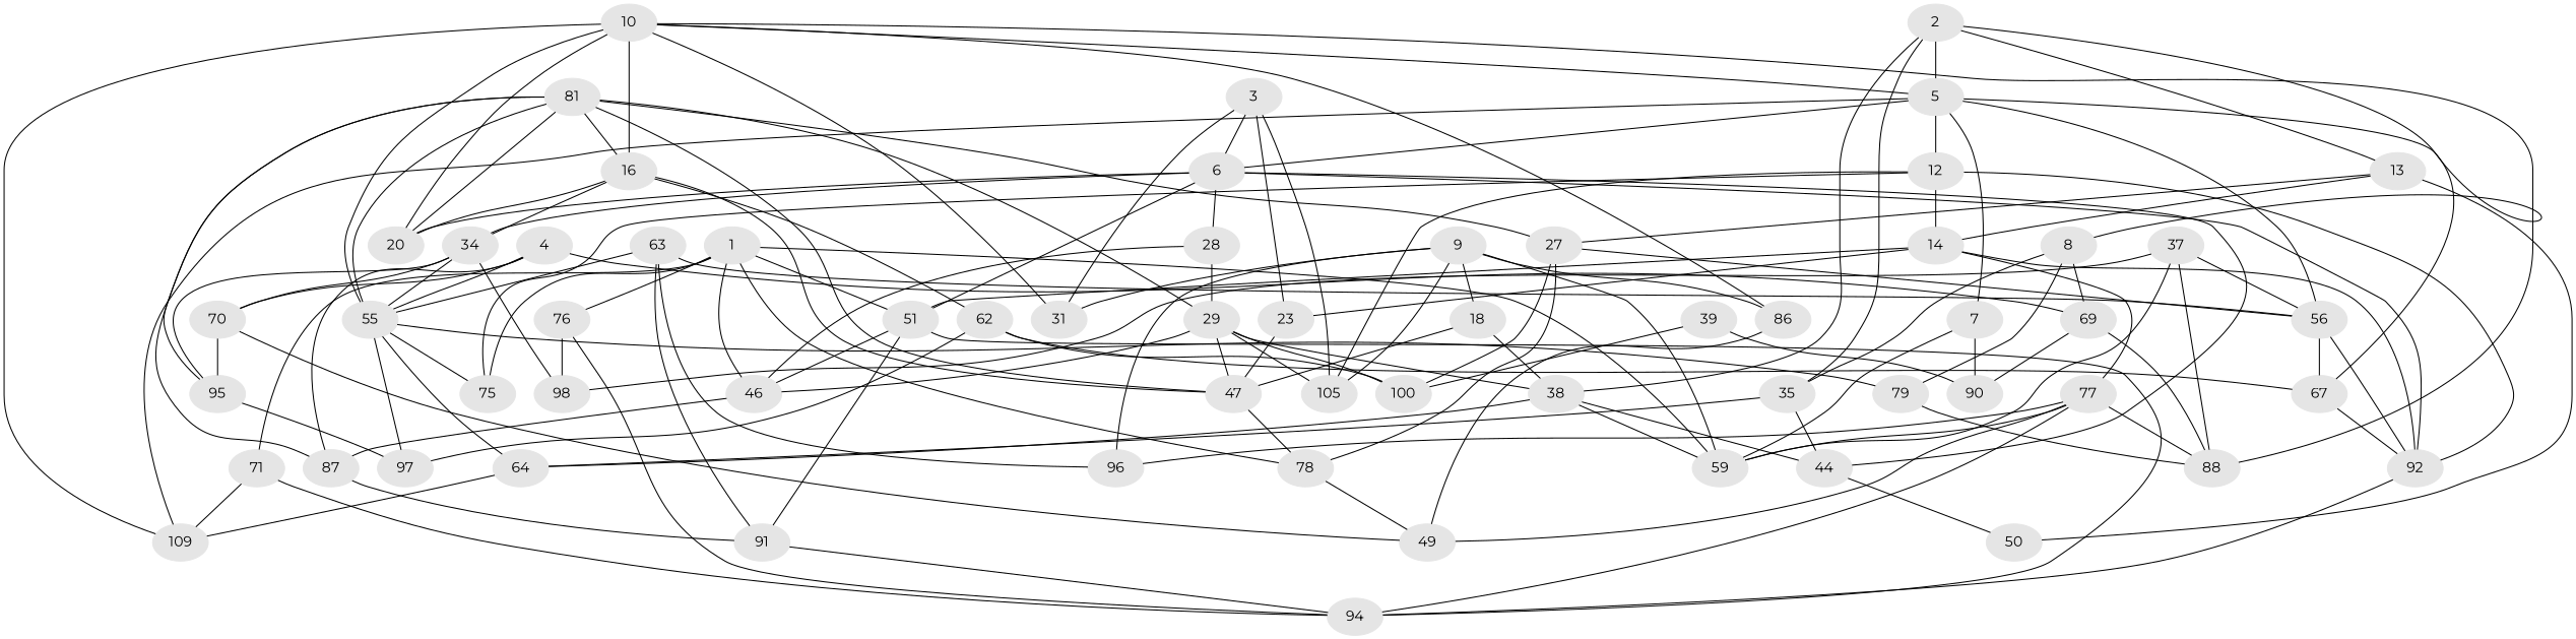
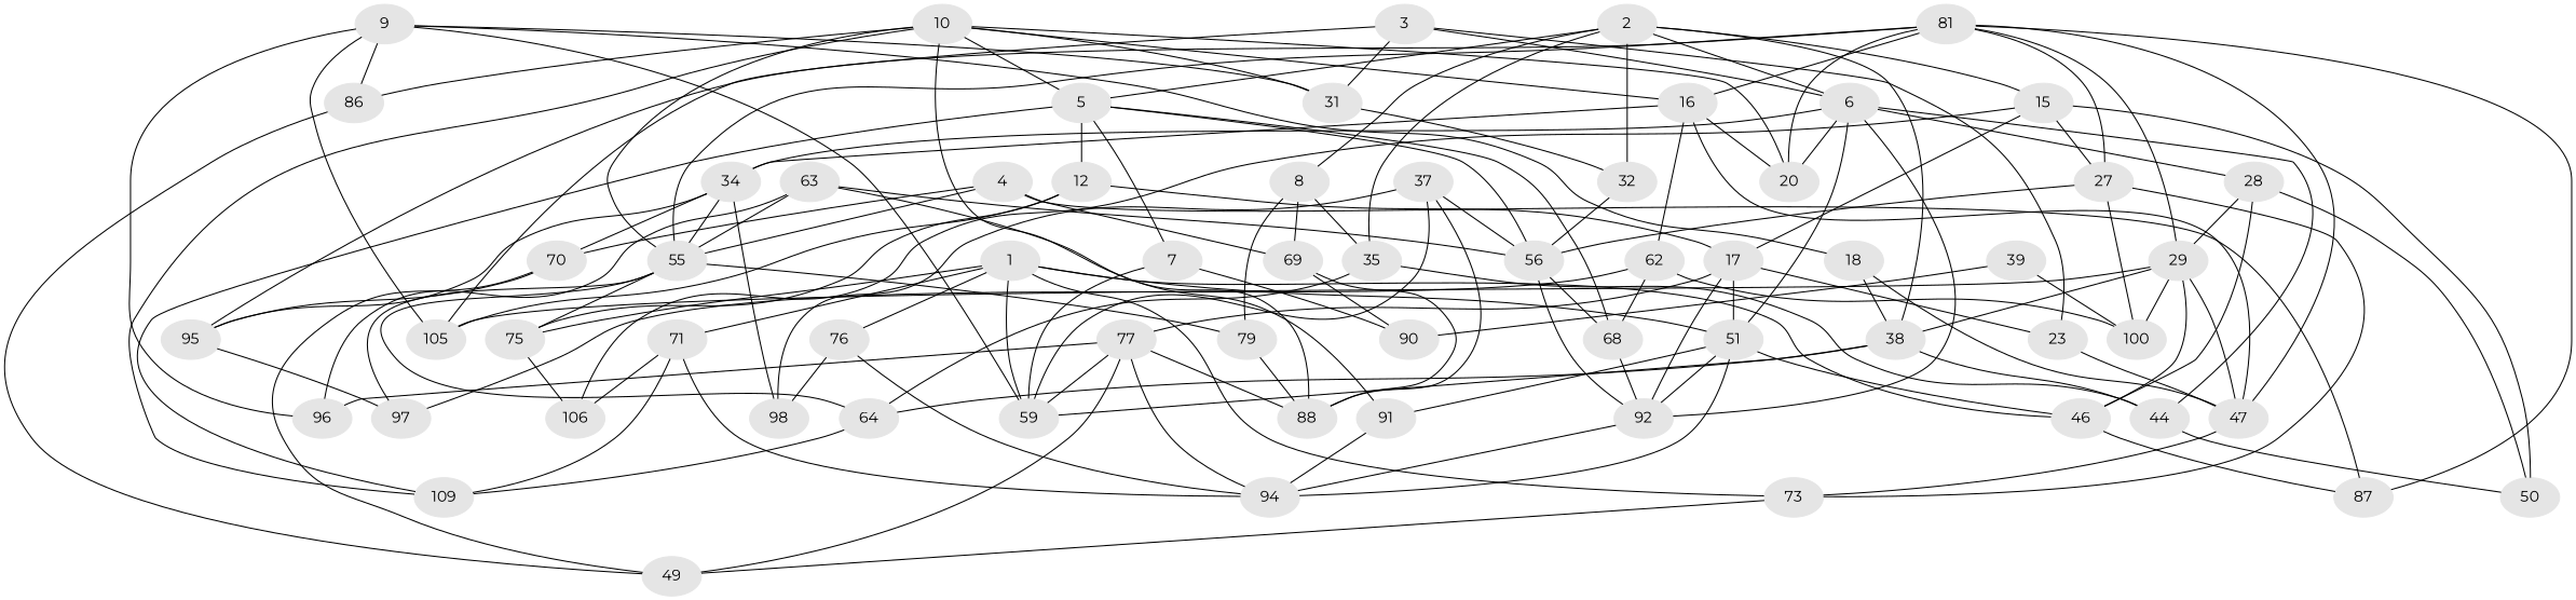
  graph {
    fontname=Montserrat
    node [color=gray90 fontname=Montserrat style=filled]
    edge [fontname=Montserrat]
    1 [super="+36"]
    46
    51 [super="+110"]
    59 [super="+112"]
    n5 [label=71]
    75
    76
-   78
+   78 [label=73]
    5 [super="+26+43+30"]
    6 [super="+85+103"]
    7
    12 [super="+25"]
    56 [super="+60"]
-   68 [label=67]
+   68
    109
    n16 [label=87]
    91
    94 [super="+102"]
+   106
    98
    n21 [label=49]
    2 [super="+83"]
    8 [super="+52"]
-   13 [super="+22"]
+   13 [super="+22" label=15]
+   32
    35
    38 [super="+48"]
    69
    79
    27 [super="+45"]
-   14 [super="+80+53"]
+   14 [super="+80+53" label=17]
    50
    44
    64
    3 [super="+101"]
    23
    31
    105 [super="+107"]
    20
    28
    34 [super="+74"]
    92 [super="+93"]
    47 [super="+66"]
    55 [super="+63+65"]
    97
    4
    70
    90
    88 [super="+104"]
    95
    29 [super="+58+41"]
    9 [super="+71"]
    18
    86
    96
    10 [super="+67+17"]
    16 [super="+49+24"]
    62
    n59 [label=81 super="+21+40"]
    100
    77
    39
    n63 [label=63]
    37
    1 -- 46
    1 -- 51
    1 -- 59
    1 -- n5
    1 -- 75
    1 -- 76
    1 -- 78
    46 -- n16
    51 -- 46
    51 -- 91
    51 -- 94
    n5 -- 109
    n5 -- 94
+   n5 -- 106
+   75 -- 106
    76 -- 94
    76 -- 98
    78 -- n21
-   5 -- 6
+   2 -- 6
    5 -- 7
    5 -- 12 [weight=3]
    5 -- 56
    5 -- 68
    5 -- 109
    6 -- 51
    6 -- 44
    6 -- 20
    6 -- 28
    6 -- 34
    6 -- 92
    7 -- 59
    7 -- 90
    12 -- 75
    12 -- 14
    12 -- 105 [weight=2]
-   12 -- 92
+   51 -- 92
    56 -- 68
    56 -- 92
    68 -- 92
-   n16 -- 91
    91 -- 94
    2 -- 5
    2 -- 8
    2 -- 13
+   2 -- 32
    2 -- 35
    2 -- 38
    8 -- 35
    8 -- 69
    8 -- 79
+   13 -- 106
    13 -- 27
    13 -- 14
    13 -- 50
+   32 -- 56
    35 -- 44
    35 -- 64
    38 -- 59
    38 -- 44
    38 -- 64
    69 -- 90
    69 -- 88
    79 -- 88
    27 -- 78
    27 -- 56
    27 -- 100
    14 -- 51
    14 -- 23
    14 -- 92
    14 -- 77
    44 -- 50
    64 -- 109
    3 -- 6
    3 -- 23
    3 -- 31
    3 -- 105
    23 -- 47
+   31 -- 32
    28 -- 46
+   28 -- 50
    28 -- 29
    34 -- 98
    34 -- 55
    34 -- 70
    34 -- 95
    92 -- 94
    47 -- 78
    55 -- 75
    55 -- 79
    55 -- 64
    55 -- 97
    4 -- n16
    4 -- 69
    4 -- 55
    4 -- 70
    70 -- n21
    70 -- 95
    95 -- 97
    29 -- 46
    29 -- 38
    29 -- 105 [weight=2]
    29 -- 47
    29 -- 100
    9 -- 59
    9 -- 31
    9 -- 105
    9 -- 18
    9 -- 86
    9 -- 96
    18 -- 38
    18 -- 47
    86 -- n21
    10 -- 5
    10 -- 109
    10 -- 31
    10 -- 20
    10 -- 55 [weight=2]
    10 -- 88 [weight=2]
    10 -- 86
    10 -- 16 [weight=2]
    16 -- 20
    16 -- 34
    16 -- 47
    16 -- 62
    62 -- 68
    62 -- 97
    62 -- 100
    n59 -- n16
    n59 -- 27 [weight=2]
    n59 -- 20
    n59 -- 47
    n59 -- 55 [weight=2]
    n59 -- 95
    n59 -- 29
    n59 -- 16
    77 -- 59
    77 -- 94
    77 -- n21
    77 -- 88
    77 -- 96
    39 -- 90
    39 -- 100
    n63 -- 56
    n63 -- 91
    n63 -- 55
    n63 -- 96
    37 -- 59
    37 -- 56
    37 -- 98
    37 -- 88
  }
